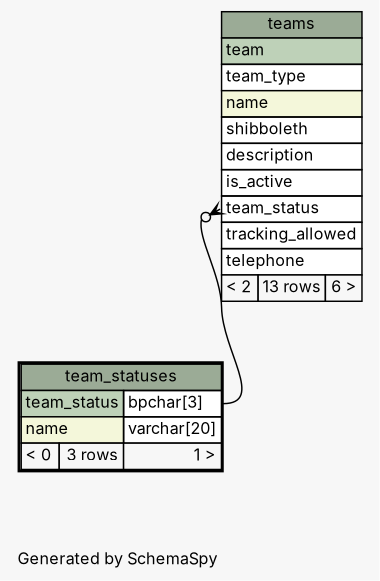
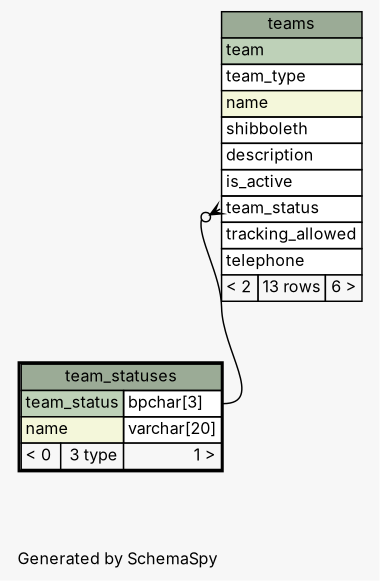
  digraph {
    bgcolor="#f7f7f7"
    fontname=Inter
    fontsize=11
    label="\nGenerated by SchemaSpy"
    labeljust=l
    nodesep=0.18
    rankdir=TB
    ranksep=0.46
    node [fontname=Inter fontsize=11 shape=plaintext]
    n1 [label=<     <TABLE BORDER="0" CELLBORDER="1" CELLSPACING="0" BGCOLOR="#ffffff">       <TR><TD COLSPAN="3" BGCOLOR="#9bab96" ALIGN="CENTER">teams</TD></TR>       <TR><TD PORT="team" COLSPAN="3" BGCOLOR="#bed1b8" ALIGN="LEFT">team</TD></TR>       <TR><TD PORT="team_type" COLSPAN="3" ALIGN="LEFT">team_type</TD></TR>       <TR><TD PORT="name" COLSPAN="3" BGCOLOR="#f4f7da" ALIGN="LEFT">name</TD></TR>       <TR><TD PORT="shibboleth" COLSPAN="3" ALIGN="LEFT">shibboleth</TD></TR>       <TR><TD PORT="description" COLSPAN="3" ALIGN="LEFT">description</TD></TR>       <TR><TD PORT="is_active" COLSPAN="3" ALIGN="LEFT">is_active</TD></TR>       <TR><TD PORT="team_status" COLSPAN="3" ALIGN="LEFT">team_status</TD></TR>       <TR><TD PORT="tracking_allowed" COLSPAN="3" ALIGN="LEFT">tracking_allowed</TD></TR>       <TR><TD PORT="telephone" COLSPAN="3" ALIGN="LEFT">telephone</TD></TR>       <TR><TD ALIGN="LEFT" BGCOLOR="#f7f7f7">&lt; 2</TD><TD ALIGN="RIGHT" BGCOLOR="#f7f7f7">13 rows</TD><TD ALIGN="RIGHT" BGCOLOR="#f7f7f7">6 &gt;</TD></TR>     </TABLE>>]
-   n2 [label=<     <TABLE BORDER="2" CELLBORDER="1" CELLSPACING="0" BGCOLOR="#ffffff">       <TR><TD COLSPAN="3" BGCOLOR="#9bab96" ALIGN="CENTER">team_statuses</TD></TR>       <TR><TD PORT="team_status" COLSPAN="2" BGCOLOR="#bed1b8" ALIGN="LEFT">team_status</TD><TD PORT="team_status.type" ALIGN="LEFT">bpchar[3]</TD></TR>       <TR><TD PORT="name" COLSPAN="2" BGCOLOR="#f4f7da" ALIGN="LEFT">name</TD><TD PORT="name.type" ALIGN="LEFT">varchar[20]</TD></TR>       <TR><TD ALIGN="LEFT" BGCOLOR="#f7f7f7">&lt; 0</TD><TD ALIGN="RIGHT" BGCOLOR="#f7f7f7">3 rows</TD><TD ALIGN="RIGHT" BGCOLOR="#f7f7f7">1 &gt;</TD></TR>     </TABLE>>]
+   n2 [label=<     <TABLE BORDER="2" CELLBORDER="1" CELLSPACING="0" BGCOLOR="#ffffff">       <TR><TD COLSPAN="3" BGCOLOR="#9bab96" ALIGN="CENTER">team_statuses</TD></TR>       <TR><TD PORT="team_status" COLSPAN="2" BGCOLOR="#bed1b8" ALIGN="LEFT">team_status</TD><TD PORT="team_status.type" ALIGN="LEFT">bpchar[3]</TD></TR>       <TR><TD PORT="name" COLSPAN="2" BGCOLOR="#f4f7da" ALIGN="LEFT">name</TD><TD PORT="name.type" ALIGN="LEFT">varchar[20]</TD></TR>       <TR><TD ALIGN="LEFT" BGCOLOR="#f7f7f7">&lt; 0</TD><TD ALIGN="RIGHT" BGCOLOR="#f7f7f7">3 type</TD><TD ALIGN="RIGHT" BGCOLOR="#f7f7f7">1 &gt;</TD></TR>     </TABLE>>]
    n1 -> n2 [arrowhead=none arrowsize=0.8 arrowtail=crowodot dir=back headport="team_status.type:e" tailport="team_status:w" fontname=Inter]
  }
